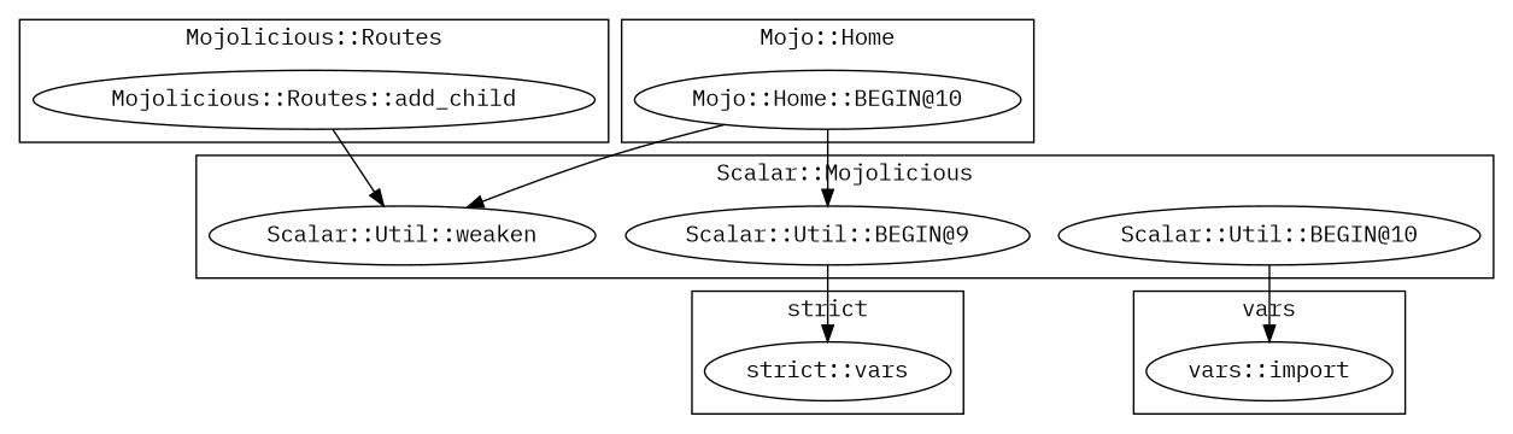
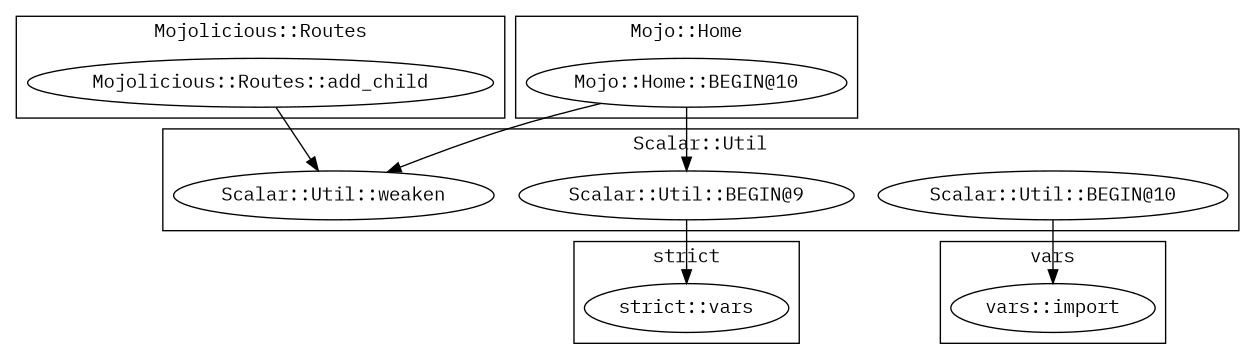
  digraph {
    fontname="IBM Plex Mono"
    node [fontname="IBM Plex Mono"]
    edge [fontname="IBM Plex Mono"]
    "vars::import"
    "Mojolicious::Routes::add_child"
    n3 [label="strict::vars"]
    "Mojo::Home::BEGIN@10"
    "Scalar::Util::BEGIN@9"
    "Scalar::Util::BEGIN@10"
    "Scalar::Util::weaken"
    subgraph cluster_1 {
      label=vars
      "vars::import"
    }
    subgraph cluster_2 {
      label="Mojolicious::Routes"
      "Mojolicious::Routes::add_child"
    }
    subgraph cluster_3 {
      label="strict"
      n3
    }
    subgraph cluster_4 {
      label="Mojo::Home"
      "Mojo::Home::BEGIN@10"
    }
    subgraph cluster_5 {
-     label="Scalar::Mojolicious"
+     label="Scalar::Util"
      "Scalar::Util::BEGIN@9"
      "Scalar::Util::BEGIN@10"
      "Scalar::Util::weaken"
    }
    "Mojolicious::Routes::add_child" -> "Scalar::Util::weaken"
    "Mojo::Home::BEGIN@10" -> "Scalar::Util::BEGIN@9"
    "Mojo::Home::BEGIN@10" -> "Scalar::Util::weaken"
    "Scalar::Util::BEGIN@9" -> n3
    "Scalar::Util::BEGIN@10" -> "vars::import"
  }
